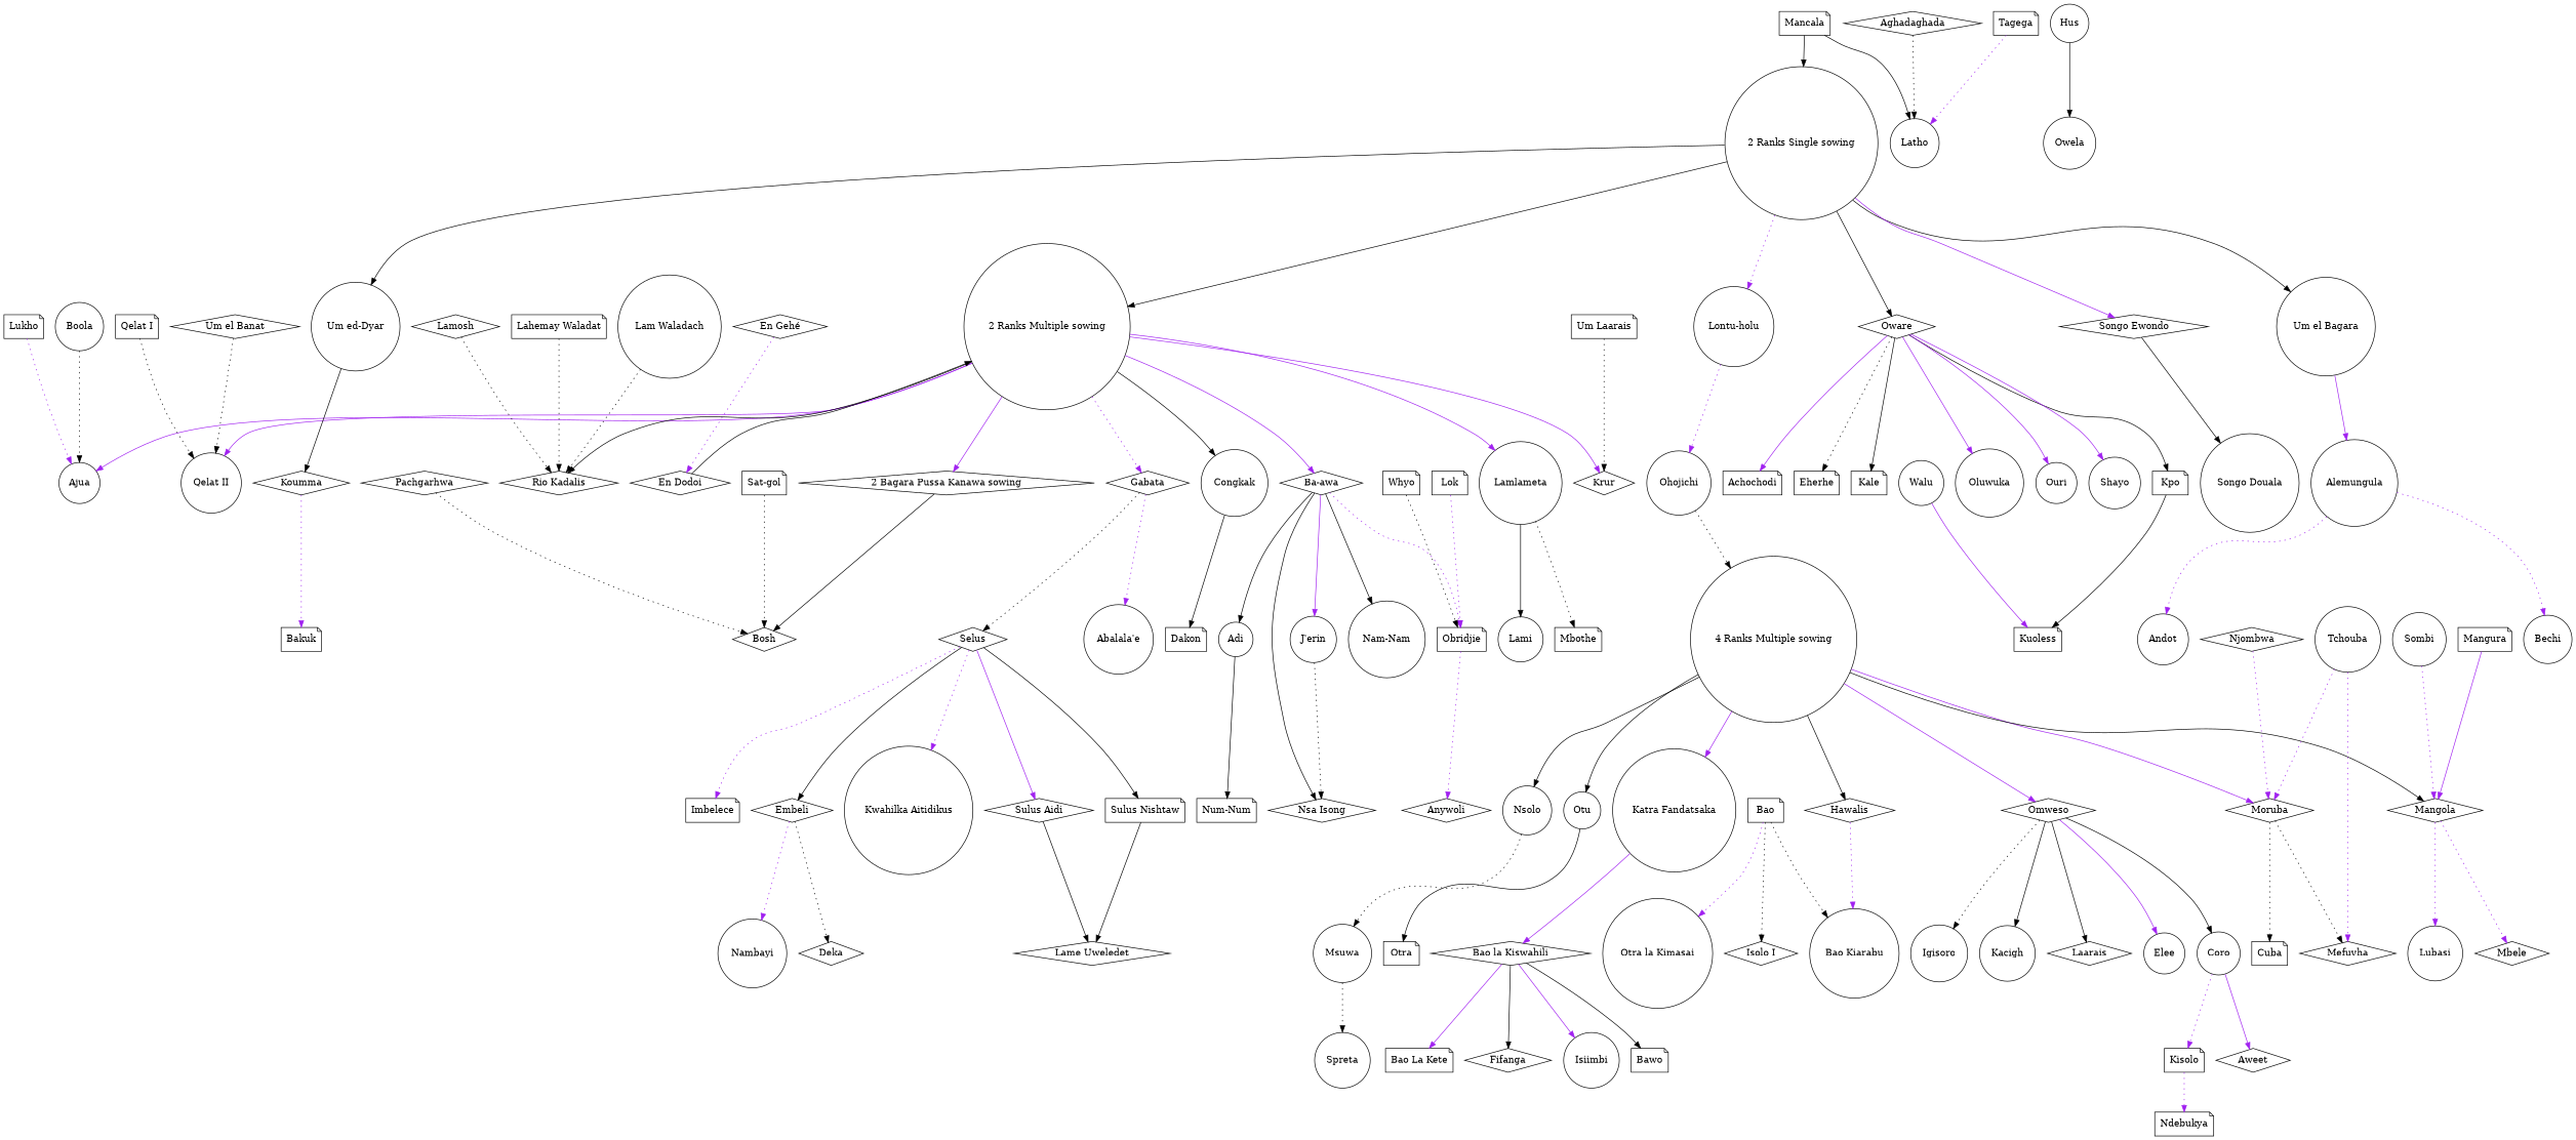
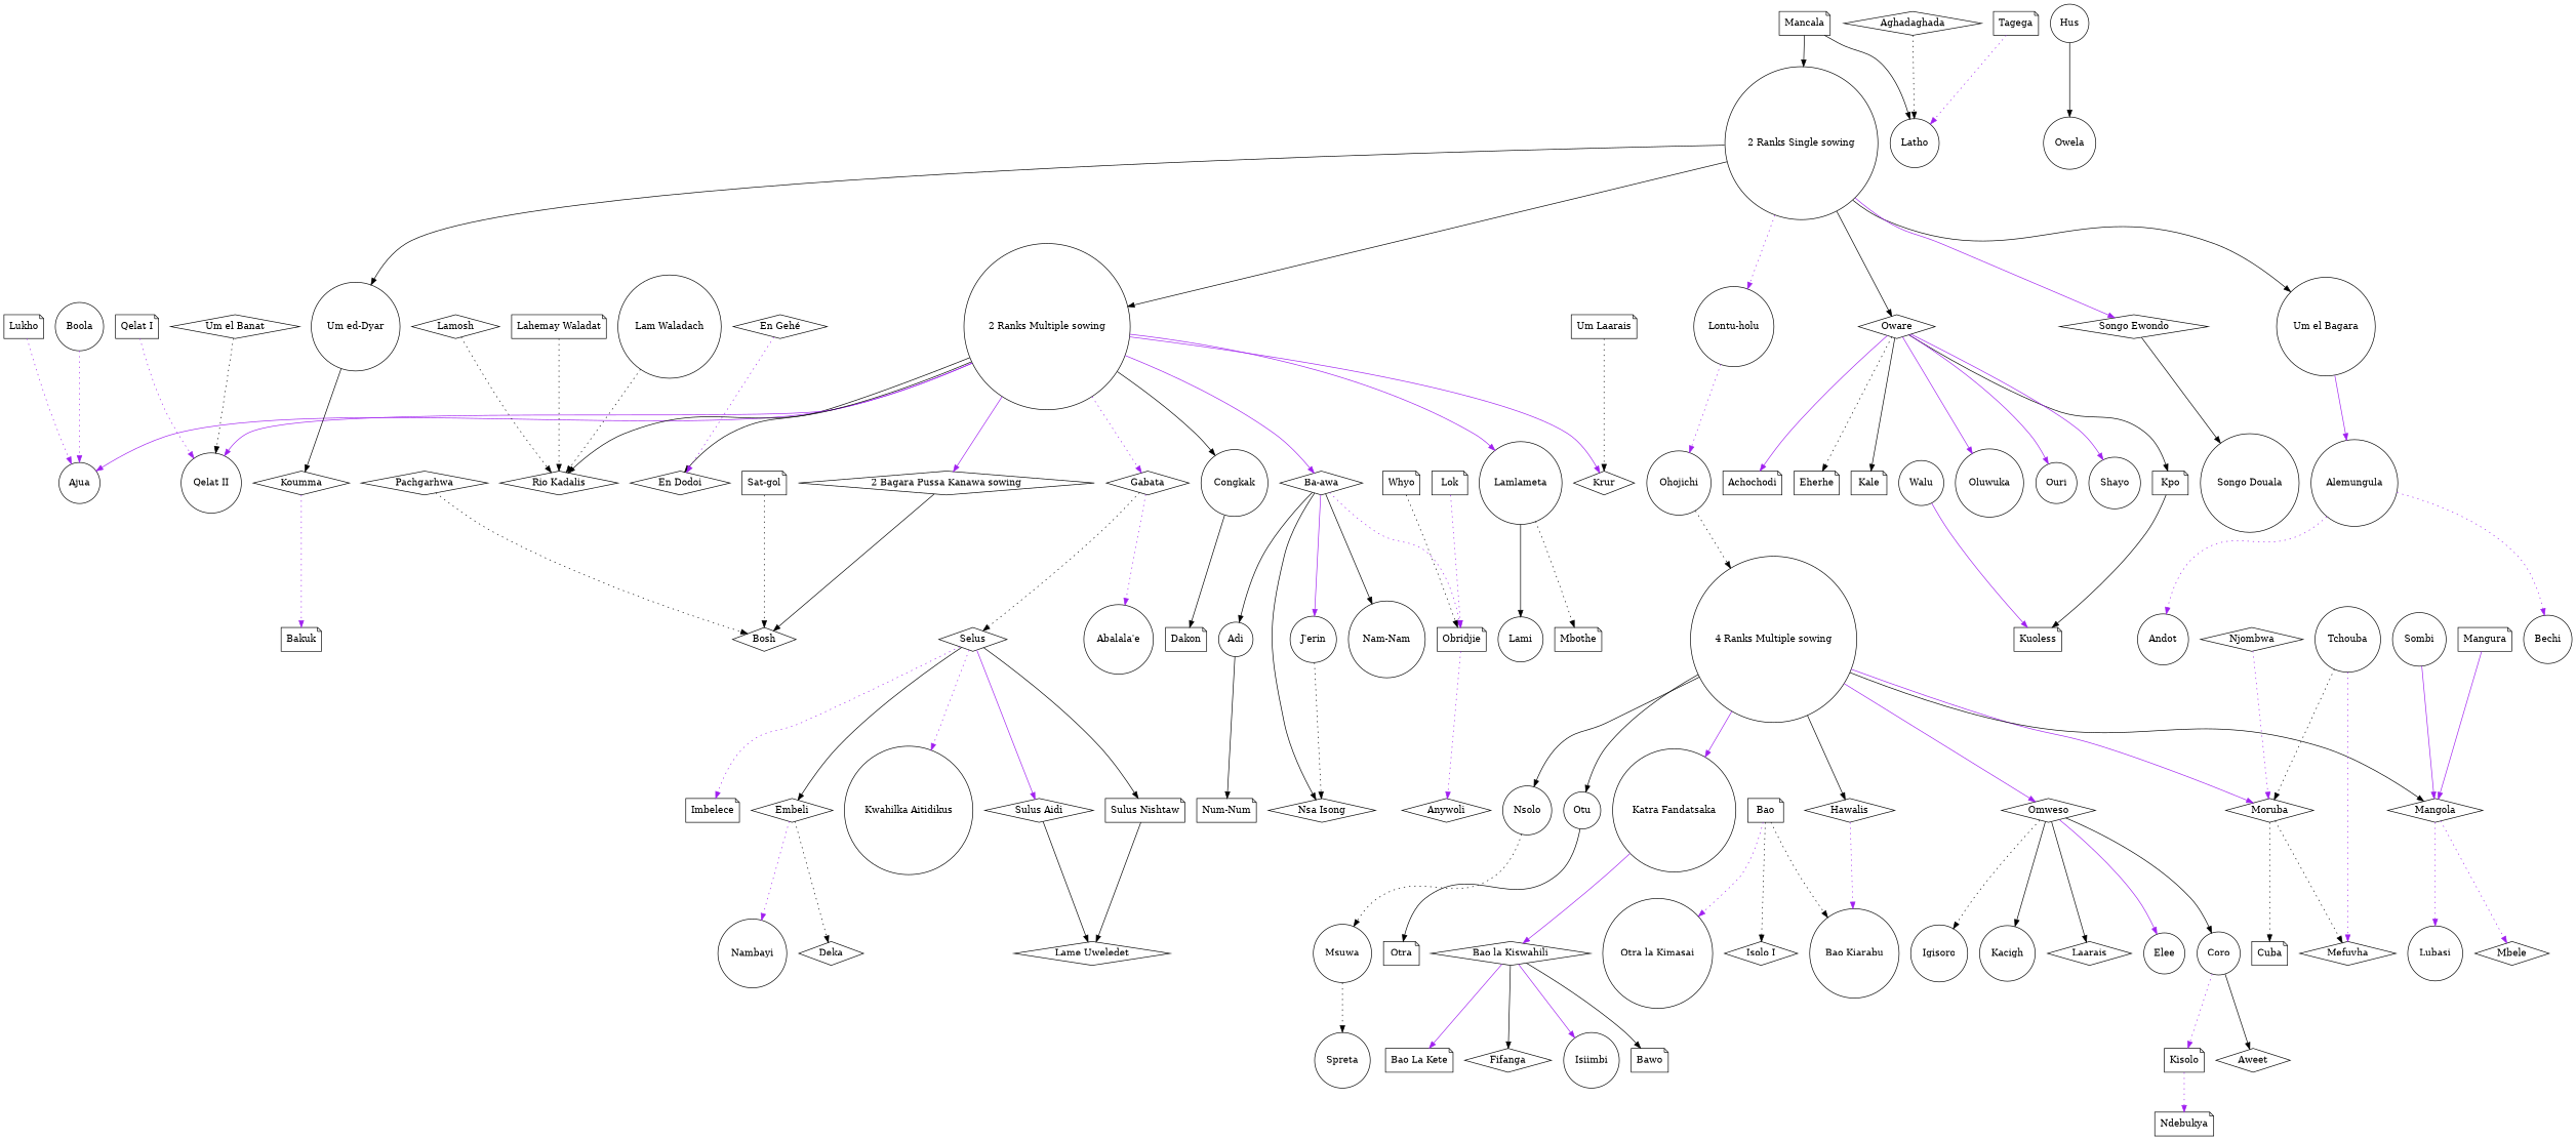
  digraph {
    node [shape=circle]
    edge [color=black]
    Mancala [shape=note]
    "2 Ranks Single sowing"
    Latho
    "2 Ranks Multiple sowing"
    "Um el Bagara"
    "Um ed-Dyar"
    "Lontu-holu"
    Oware [shape=diamond]
    "Songo Ewondo" [shape=diamond]
    n10 [label="2 Bagara Pussa Kanawa sowing" shape=diamond]
    Gabata [shape=diamond]
    Congkak
    "Ba-awa" [shape=diamond]
    Ajua
    "En Dodoi" [shape=diamond]
    Krur [shape=diamond]
    Lamlameta
    "Qelat II"
    "Rio Kadalis" [shape=diamond]
    Alemungula
    Koumma [shape=diamond]
    Ohojichi
    Achochodi [shape=note]
    Eherhe [shape=note]
    Kale [shape=note]
    Kpo [shape=note]
    Oluwuka
    Ouri
    Shayo
    "Songo Douala"
    Bosh [shape=diamond]
    "Abalala'e"
    Selus [shape=diamond]
    Dakon [shape=note]
    Adi
    Obridjie [shape=note]
    "J'erin"
    "Nam-Nam"
    "Nsa Isong" [shape=diamond]
    Lami
    Mbothe [shape=note]
    "4 Ranks Multiple sowing"
    Hawalis [shape=diamond]
    "Katra Fandatsaka"
    Omweso [shape=diamond]
    Moruba [shape=diamond]
    Mangola [shape=diamond]
    Nsolo
    Otu
    "Bao Kiarabu"
    "Bao la Kiswahili" [shape=diamond]
    Coro
    Elee
    Igisoro
    Kacigh
    n56 [label=Laarais shape=diamond]
    Cuba [shape=note]
    Mefuvha [shape=diamond]
    Hus
    Owela
    Lubasi
    Mbele [shape=diamond]
    Msuwa
    Otra [shape=note]
    Embeli [shape=diamond]
    Imbelece [shape=note]
    "Kwahilka Aitidikus"
    "Sulus Nishtaw" [shape=note]
    "Sulus Aidi" [shape=diamond]
    Andot
    Bechi
    Bakuk [shape=note]
    Kuoless [shape=note]
    "Num-Num" [shape=note]
    Anywoli [shape=diamond]
    Boola
    Lukho [shape=note]
    Aweet [shape=diamond]
    Kisolo [shape=note]
    Ndebukya [shape=note]
    Bao [shape=note]
    n82 [label="Otra la Kimasai"]
    "Isolo I" [shape=diamond]
    Bawo [shape=note]
    "Bao La Kete" [shape=note]
    Fifanga [shape=diamond]
    Isiimbi
    Pachgarhwa [shape=diamond]
    "Sat-gol" [shape=note]
    Deka [shape=diamond]
    Nambayi
    "En Gehé" [shape=diamond]
    "Lame Uweledet" [shape=diamond]
    "Um Laarais" [shape=note]
    Walu
    Tagega [shape=note]
    Aghadaghada [shape=diamond]
    Sombi
    Mangura [shape=note]
    Tchouba
    Njombwa [shape=diamond]
    Spreta
    Whyo [shape=note]
    Lok [shape=note]
    "Qelat I" [shape=note]
    "Um el Banat" [shape=diamond]
    "Lahemay Waladat" [shape=note]
    "Lam Waladach"
    Lamosh [shape=diamond]
    Mancala -> "2 Ranks Single sowing"
    Mancala -> Latho
    "2 Ranks Single sowing" -> "2 Ranks Multiple sowing"
    "2 Ranks Single sowing" -> "Um el Bagara"
    "2 Ranks Single sowing" -> "Um ed-Dyar"
    "2 Ranks Single sowing" -> "Lontu-holu" [color=purple style=dotted]
    "2 Ranks Single sowing" -> Oware
    "2 Ranks Single sowing" -> "Songo Ewondo" [color=purple]
    "2 Ranks Multiple sowing" -> n10 [color=purple]
    "2 Ranks Multiple sowing" -> Gabata [color=purple style=dotted]
    "2 Ranks Multiple sowing" -> Congkak
    "2 Ranks Multiple sowing" -> "Ba-awa" [color=purple]
    "2 Ranks Multiple sowing" -> Ajua [color=purple]
-   "En Dodoi" -> "2 Ranks Multiple sowing"
+   "2 Ranks Multiple sowing" -> "En Dodoi"
    "2 Ranks Multiple sowing" -> Krur [color=purple]
    "2 Ranks Multiple sowing" -> Lamlameta [color=purple]
    "2 Ranks Multiple sowing" -> "Qelat II" [color=purple]
    "2 Ranks Multiple sowing" -> "Rio Kadalis"
    "Um el Bagara" -> Alemungula [color=purple style=solid]
    "Um ed-Dyar" -> Koumma
    "Lontu-holu" -> Ohojichi [color=purple style=dotted]
    Oware -> Achochodi [color=purple]
    Oware -> Eherhe [style=dotted]
    Oware -> Kale
    Oware -> Kpo
    Oware -> Oluwuka [color=purple]
    Oware -> Ouri [color=purple]
    Oware -> Shayo [color=purple]
    "Songo Ewondo" -> "Songo Douala"
    n10 -> Bosh
    Gabata -> "Abalala'e" [color=purple style=dotted]
    Gabata -> Selus [style=dotted]
    Congkak -> Dakon
    "Ba-awa" -> Adi
    "Ba-awa" -> Obridjie [color=purple style=dotted]
    "Ba-awa" -> "J'erin" [color=purple]
    "Ba-awa" -> "Nam-Nam"
    "Ba-awa" -> "Nsa Isong"
    Lamlameta -> Lami
    Lamlameta -> Mbothe [style=dotted]
    Alemungula -> Andot [color=purple style=dotted]
    Alemungula -> Bechi [color=purple style=dotted]
    Koumma -> Bakuk [color=purple style=dotted]
    Ohojichi -> "4 Ranks Multiple sowing" [style=dotted]
    Kpo -> Kuoless
    Selus -> Embeli
    Selus -> Imbelece [color=purple style=dotted]
    Selus -> "Kwahilka Aitidikus" [color=purple style=dotted]
    Selus -> "Sulus Nishtaw"
    Selus -> "Sulus Aidi" [color=purple]
    Adi -> "Num-Num"
    Obridjie -> Anywoli [color=purple style=dotted]
    "J'erin" -> "Nsa Isong" [style=dotted]
    "4 Ranks Multiple sowing" -> Hawalis
    "4 Ranks Multiple sowing" -> "Katra Fandatsaka" [color=purple]
    "4 Ranks Multiple sowing" -> Omweso [color=purple]
    "4 Ranks Multiple sowing" -> Moruba [color=purple]
    "4 Ranks Multiple sowing" -> Mangola
    "4 Ranks Multiple sowing" -> Nsolo
    "4 Ranks Multiple sowing" -> Otu
    Hawalis -> "Bao Kiarabu" [color=purple style=dotted]
    "Katra Fandatsaka" -> "Bao la Kiswahili" [color=purple]
    Omweso -> Coro
    Omweso -> Elee [color=purple]
    Omweso -> Igisoro [style=dotted]
    Omweso -> Kacigh
    Omweso -> n56
    Moruba -> Cuba [style=dotted]
    Moruba -> Mefuvha [style=dotted]
    Mangola -> Lubasi [color=purple style=dotted]
    Mangola -> Mbele [color=purple style=dotted]
    Nsolo -> Msuwa [style=dotted]
    Otu -> Otra
    "Bao la Kiswahili" -> Bawo
    "Bao la Kiswahili" -> "Bao La Kete" [color=purple]
    "Bao la Kiswahili" -> Fifanga
    "Bao la Kiswahili" -> Isiimbi [color=purple]
-   Coro -> Aweet [color=purple]
+   Coro -> Aweet
    Coro -> Kisolo [color=purple style=dotted]
    Hus -> Owela
    Msuwa -> Spreta [style=dotted]
    Embeli -> Deka [style=dotted]
    Embeli -> Nambayi [color=purple style=dotted]
    "Sulus Nishtaw" -> "Lame Uweledet"
    "Sulus Aidi" -> "Lame Uweledet"
-   Boola -> Ajua [style=dotted]
+   Boola -> Ajua [color=purple style=dotted]
    Lukho -> Ajua [color=purple style=dotted]
    Kisolo -> Ndebukya [color=purple style=dotted]
    Bao -> "Bao Kiarabu" [style=dotted]
    Bao -> n82 [color=purple style=dotted]
    Bao -> "Isolo I" [style=dotted]
    Pachgarhwa -> Bosh [style=dotted]
    "Sat-gol" -> Bosh [style=dotted]
    "En Gehé" -> "En Dodoi" [color=purple style=dotted]
    "Um Laarais" -> Krur [style=dotted]
    Walu -> Kuoless [color=purple]
    Tagega -> Latho [color=purple style=dotted]
    Aghadaghada -> Latho [style=dotted]
-   Sombi -> Mangola [color=purple style=dotted]
+   Sombi -> Mangola [color=purple]
    Mangura -> Mangola [color=purple]
-   Tchouba -> Moruba [color=purple style=dotted]
+   Tchouba -> Moruba [style=dotted]
    Tchouba -> Mefuvha [color=purple style=dotted]
    Njombwa -> Moruba [color=purple style=dotted]
    Whyo -> Obridjie [style=dotted]
    Lok -> Obridjie [color=purple style=dotted]
-   "Qelat I" -> "Qelat II" [style=dotted]
+   "Qelat I" -> "Qelat II" [color=purple style=dotted]
    "Um el Banat" -> "Qelat II" [style=dotted]
    "Lahemay Waladat" -> "Rio Kadalis" [style=dotted]
    "Lam Waladach" -> "Rio Kadalis" [style=dotted]
    Lamosh -> "Rio Kadalis" [style=dotted]
  }
